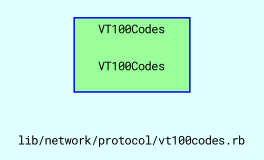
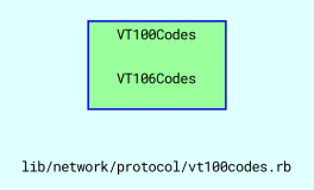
  digraph {
    bgcolor=lightcyan1
    compound=true
    fontname="Roboto Mono"
    fontsize=8
    label="lib/network/protocol/vt100codes.rb"
-   VT100Codes [color=black fontname="Roboto Mono" fontsize=8 height=0.01 shape=plaintext width=0.75]
+   VT100Codes [color=black fontname="Roboto Mono" fontsize=8 height=0.01 shape=plaintext width=0.75 label=VT106Codes]
    subgraph cluster_1 {
      color=blue
      fillcolor=palegreen1
      label=VT100Codes
      style=filled
      VT100Codes
    }
  }
